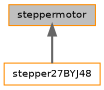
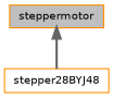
  digraph {
    node [color=darkorange fontname=Helvetica fontsize=10 shape=record style=filled]
    n1 [fillcolor=grey75 fontcolor=black height=0.2 label=steppermotor width=0.4]
-   n2 [fillcolor=white height=0.2 label=stepper27BYJ48 width=0.4]
+   n2 [fillcolor=white height=0.2 label=stepper28BYJ48 width=0.4]
    n1 -> n2 [color=gray40 dir=back fontname=Helvetica fontsize=10 labelfontname=Helvetica labelfontsize=10 style=bold]
  }
